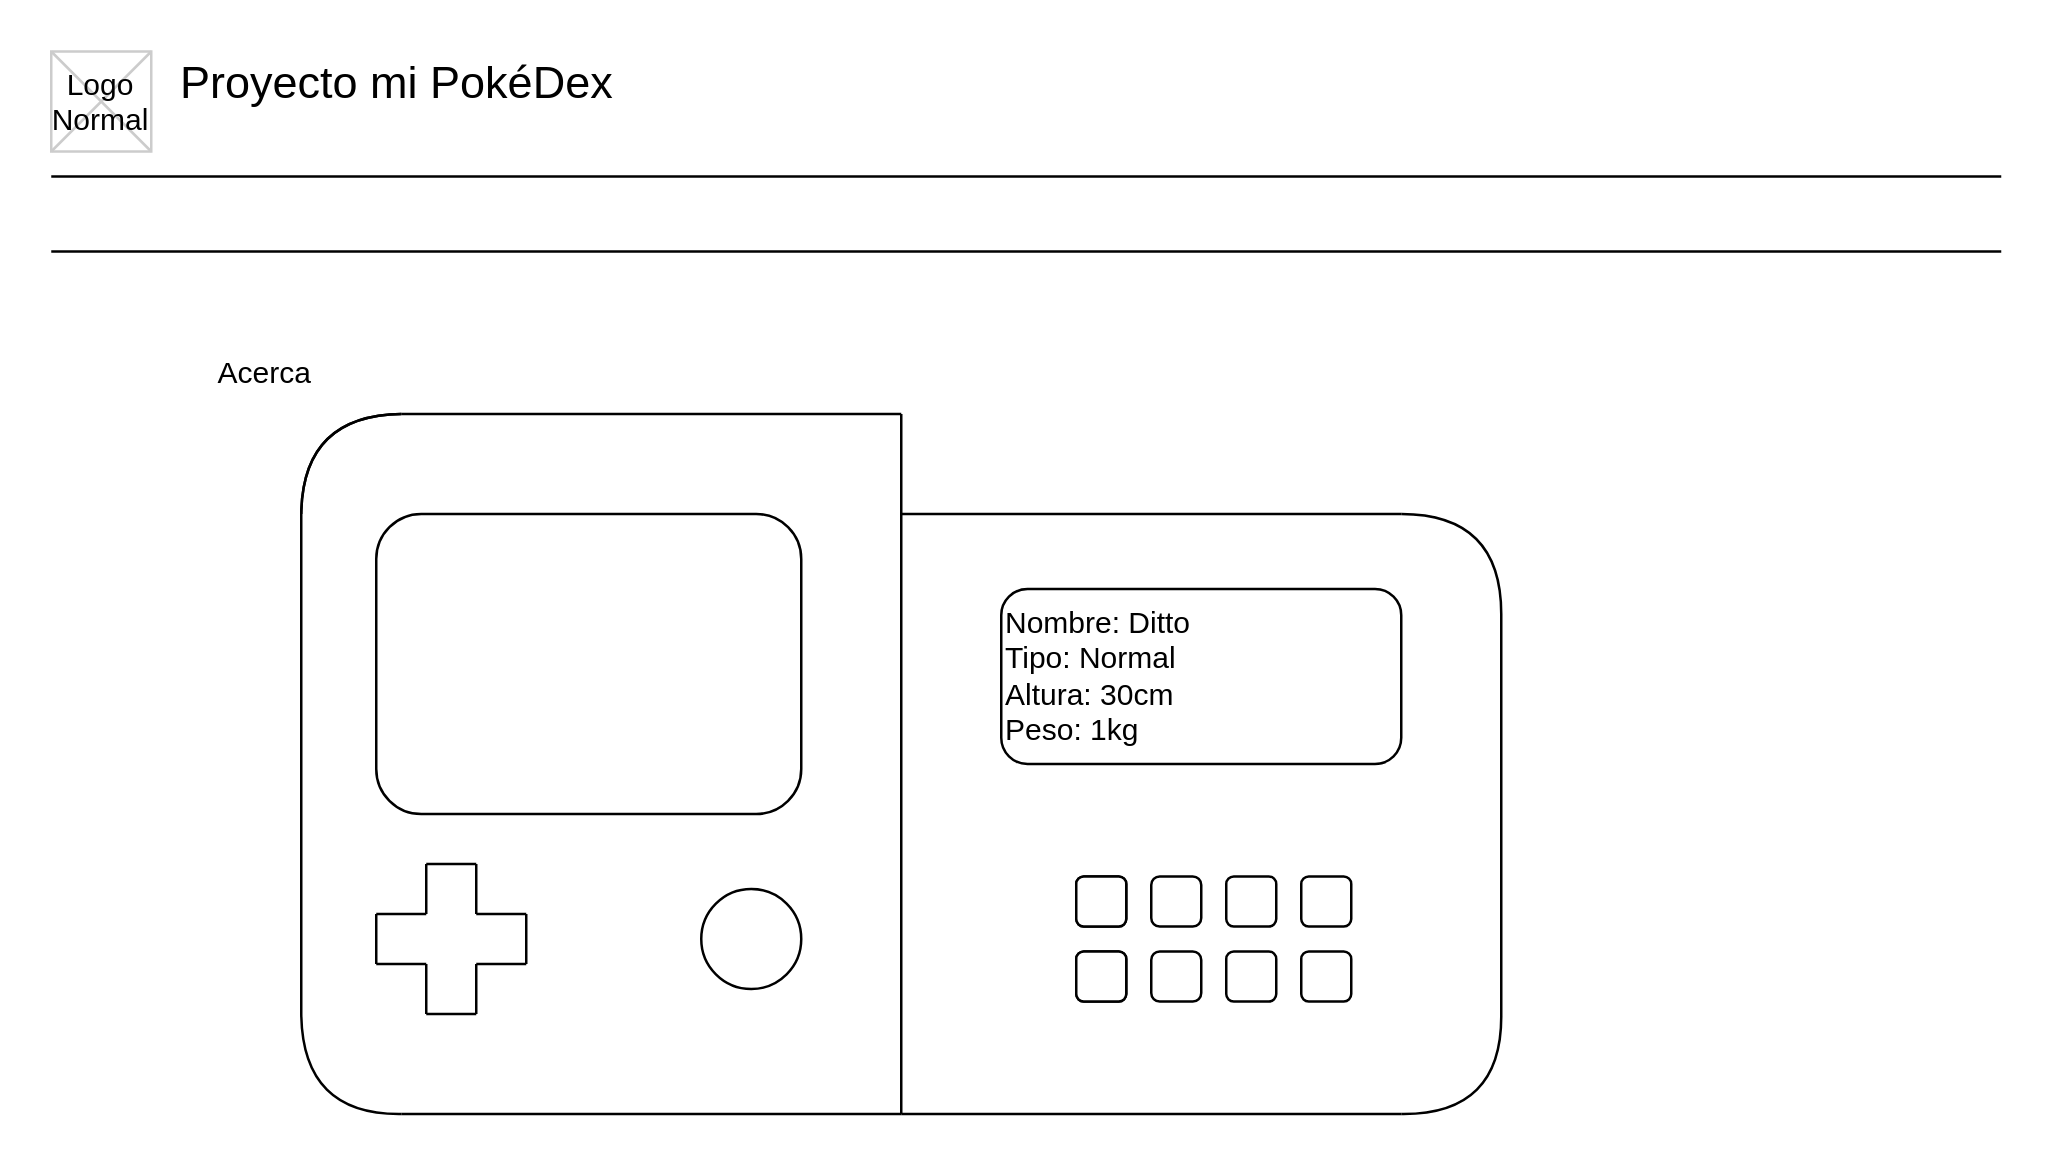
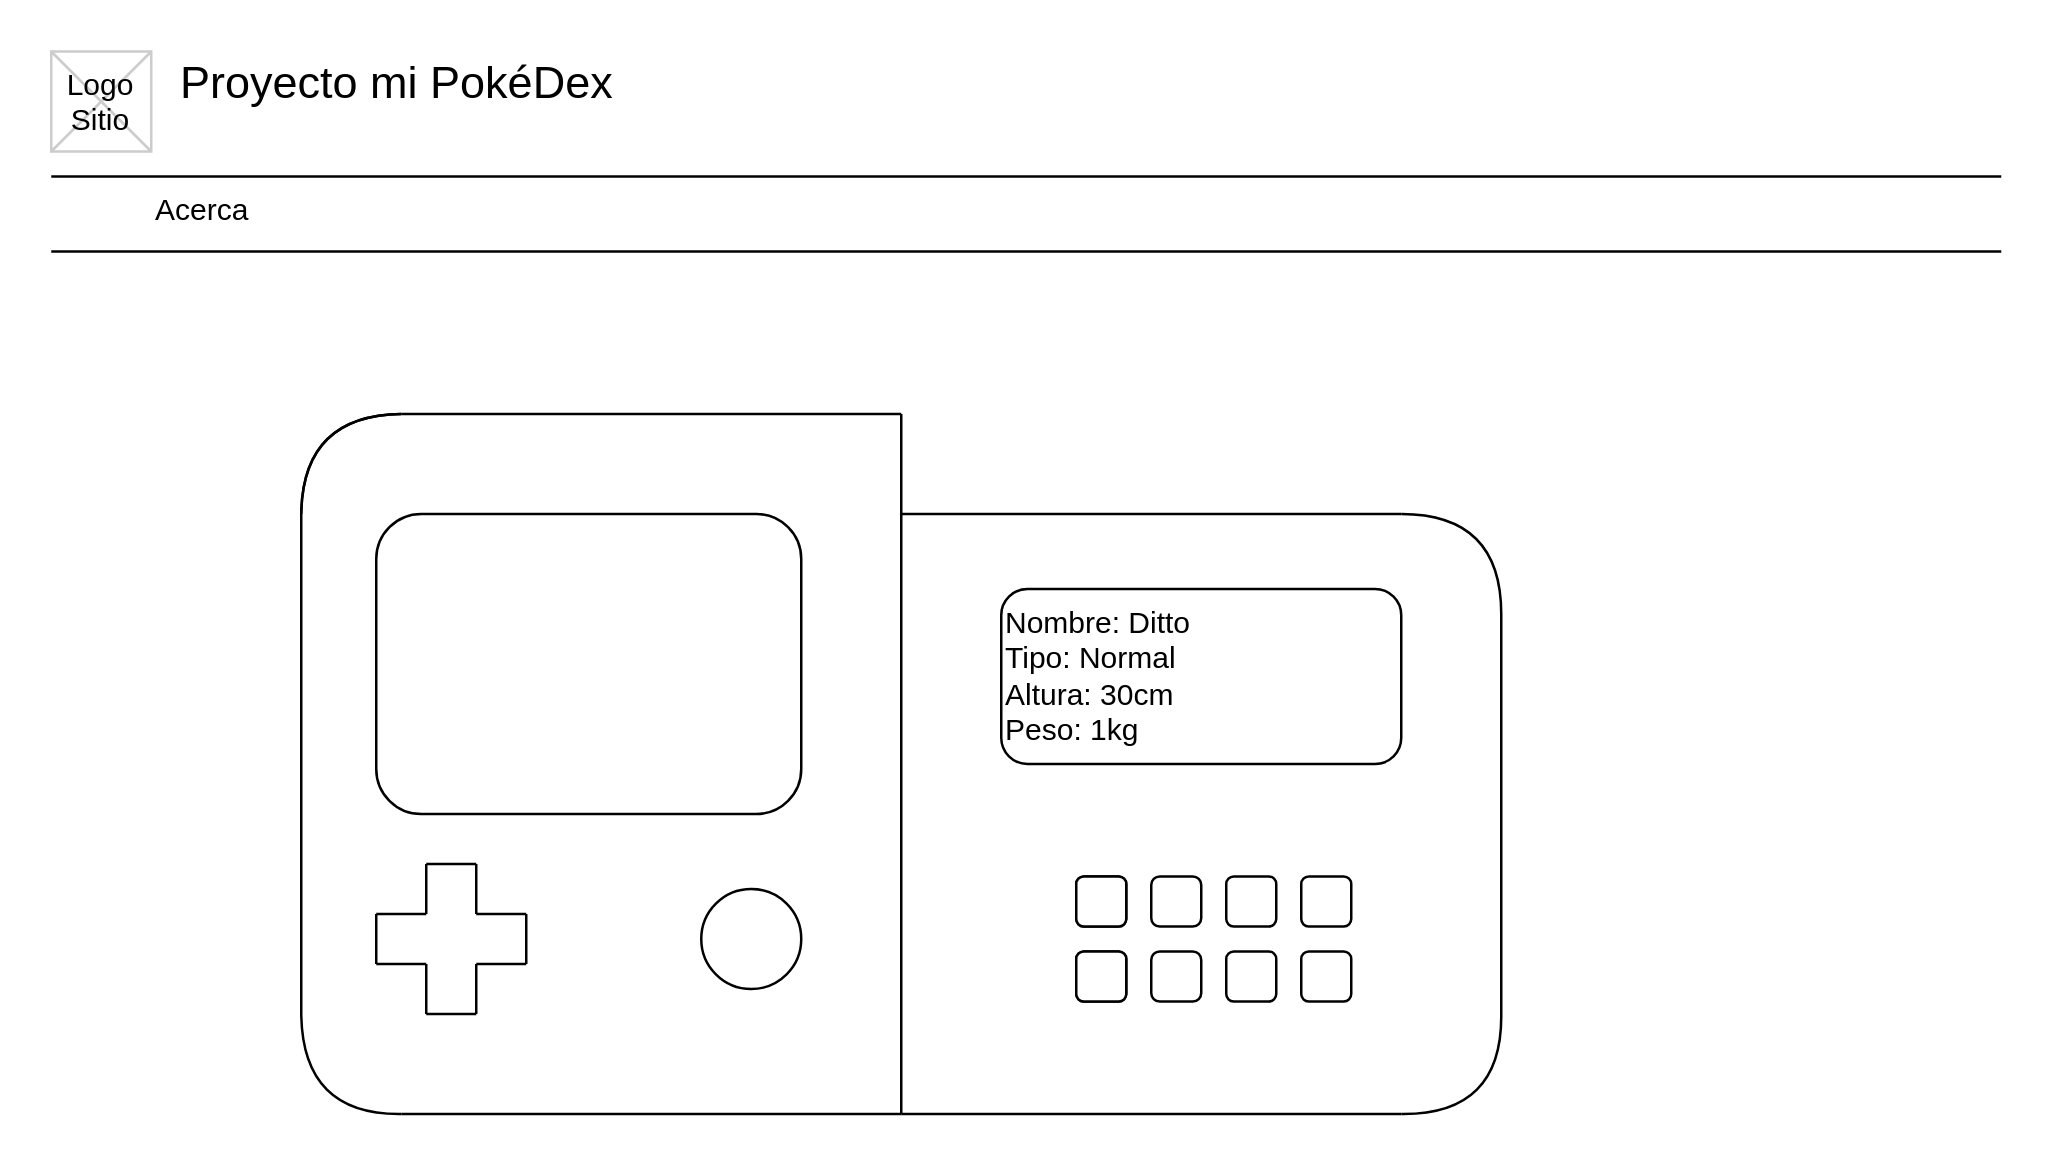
  <mxCell id="0" />
  <mxCell id="1" parent="0" />
  <mxCell id="2" value="Proyecto mi PokéDex" style="text;spacingTop=-5;fontSize=18;fontStyle=0" parent="1" vertex="1"><mxGeometry x="70" y="20" width="230" height="20" as="geometry" /></mxCell>
  <mxCell id="3" value="" style="line;strokeWidth=1" parent="1" vertex="1"><mxGeometry x="20" y="65" width="780" height="10" as="geometry" /></mxCell>
  <mxCell id="4" value="" style="line;strokeWidth=1" parent="1" vertex="1"><mxGeometry x="20" y="95" width="780" height="10" as="geometry" /></mxCell>
- <mxCell id="5" value="Acerca" style="text;spacingTop=-5;" parent="1" vertex="1"><mxGeometry x="85" y="140" width="30" height="20" as="geometry" /></mxCell>
+ <mxCell id="5" value="Acerca" style="text;spacingTop=-5;" parent="1" vertex="1"><mxGeometry x="60" y="75" width="30" height="20" as="geometry" /></mxCell>
  <mxCell id="6" value="" style="verticalLabelPosition=bottom;verticalAlign=top;strokeWidth=1;shape=mxgraph.mockup.graphics.iconGrid;strokeColor=#CCCCCC;gridSize=1,1;" parent="1" vertex="1"><mxGeometry x="20" y="20" width="40" height="40" as="geometry" /></mxCell>
- <mxCell id="7" value="Logo&#10;Normal" style="text;spacingTop=-5;align=center" parent="1" vertex="1"><mxGeometry x="20" y="25" width="40" height="40" as="geometry" /></mxCell>
+ <mxCell id="7" value="Logo&#10;Sitio" style="text;spacingTop=-5;align=center" parent="1" vertex="1"><mxGeometry x="20" y="25" width="40" height="40" as="geometry" /></mxCell>
  <mxCell id="8" value="" style="endArrow=none;html=1;" edge="1" parent="1"><mxGeometry width="50" height="50" relative="1" as="geometry"><mxPoint x="360" y="405" as="sourcePoint" /><mxPoint x="360" y="165" as="targetPoint" /></mxGeometry></mxCell>
  <mxCell id="9" value="" style="endArrow=none;html=1;" edge="1" parent="1"><mxGeometry width="50" height="50" relative="1" as="geometry"><mxPoint x="160" y="165" as="sourcePoint" /><mxPoint x="360" y="165" as="targetPoint" /></mxGeometry></mxCell>
  <mxCell id="10" value="" style="endArrow=none;html=1;" edge="1" parent="1"><mxGeometry width="50" height="50" relative="1" as="geometry"><mxPoint x="360" y="445" as="sourcePoint" /><mxPoint x="360" y="405" as="targetPoint" /></mxGeometry></mxCell>
  <mxCell id="11" value="" style="endArrow=none;html=1;" edge="1" parent="1"><mxGeometry width="50" height="50" relative="1" as="geometry"><mxPoint x="120" y="405" as="sourcePoint" /><mxPoint x="120" y="205" as="targetPoint" /></mxGeometry></mxCell>
  <mxCell id="12" value="" style="endArrow=none;html=1;" edge="1" parent="1"><mxGeometry width="50" height="50" relative="1" as="geometry"><mxPoint x="160" y="445" as="sourcePoint" /><mxPoint x="360" y="445" as="targetPoint" /></mxGeometry></mxCell>
  <mxCell id="13" value="" style="rounded=1;whiteSpace=wrap;html=1;" vertex="1" parent="1"><mxGeometry x="150" y="205" width="170" height="120" as="geometry" /></mxCell>
  <mxCell id="14" value="" style="endArrow=none;html=1;" edge="1" parent="1"><mxGeometry width="50" height="50" relative="1" as="geometry"><mxPoint x="170" y="345" as="sourcePoint" /><mxPoint x="190" y="345" as="targetPoint" /><Array as="points"><mxPoint x="170" y="345" /></Array></mxGeometry></mxCell>
  <mxCell id="15" value="" style="endArrow=none;html=1;" edge="1" parent="1"><mxGeometry width="50" height="50" relative="1" as="geometry"><mxPoint x="190" y="365" as="sourcePoint" /><mxPoint x="190" y="345" as="targetPoint" /></mxGeometry></mxCell>
  <mxCell id="16" value="" style="endArrow=none;html=1;" edge="1" parent="1"><mxGeometry width="50" height="50" relative="1" as="geometry"><mxPoint x="190" y="365" as="sourcePoint" /><mxPoint x="210" y="365" as="targetPoint" /></mxGeometry></mxCell>
  <mxCell id="17" value="" style="endArrow=none;html=1;" edge="1" parent="1"><mxGeometry width="50" height="50" relative="1" as="geometry"><mxPoint x="210" y="385" as="sourcePoint" /><mxPoint x="210" y="365" as="targetPoint" /></mxGeometry></mxCell>
  <mxCell id="18" value="" style="endArrow=none;html=1;" edge="1" parent="1"><mxGeometry width="50" height="50" relative="1" as="geometry"><mxPoint x="210" y="385" as="sourcePoint" /><mxPoint x="190" y="385" as="targetPoint" /><Array as="points"><mxPoint x="190" y="385" /></Array></mxGeometry></mxCell>
  <mxCell id="19" value="" style="endArrow=none;html=1;" edge="1" parent="1"><mxGeometry width="50" height="50" relative="1" as="geometry"><mxPoint x="190" y="405" as="sourcePoint" /><mxPoint x="190" y="385" as="targetPoint" /></mxGeometry></mxCell>
  <mxCell id="20" value="" style="endArrow=none;html=1;" edge="1" parent="1"><mxGeometry width="50" height="50" relative="1" as="geometry"><mxPoint x="190" y="405" as="sourcePoint" /><mxPoint x="170" y="405" as="targetPoint" /></mxGeometry></mxCell>
  <mxCell id="21" value="" style="endArrow=none;html=1;" edge="1" parent="1"><mxGeometry width="50" height="50" relative="1" as="geometry"><mxPoint x="170" y="405" as="sourcePoint" /><mxPoint x="170" y="385" as="targetPoint" /></mxGeometry></mxCell>
  <mxCell id="22" value="" style="endArrow=none;html=1;" edge="1" parent="1"><mxGeometry width="50" height="50" relative="1" as="geometry"><mxPoint x="150" y="385" as="sourcePoint" /><mxPoint x="170" y="385" as="targetPoint" /></mxGeometry></mxCell>
  <mxCell id="23" value="" style="endArrow=none;html=1;" edge="1" parent="1"><mxGeometry width="50" height="50" relative="1" as="geometry"><mxPoint x="150" y="385" as="sourcePoint" /><mxPoint x="150" y="365" as="targetPoint" /></mxGeometry></mxCell>
  <mxCell id="24" value="" style="endArrow=none;html=1;" edge="1" parent="1"><mxGeometry width="50" height="50" relative="1" as="geometry"><mxPoint x="170" y="365" as="sourcePoint" /><mxPoint x="170" y="345" as="targetPoint" /></mxGeometry></mxCell>
  <mxCell id="25" value="" style="endArrow=none;html=1;" edge="1" parent="1"><mxGeometry width="50" height="50" relative="1" as="geometry"><mxPoint x="150" y="365" as="sourcePoint" /><mxPoint x="170" y="365" as="targetPoint" /></mxGeometry></mxCell>
  <mxCell id="26" value="" style="ellipse;whiteSpace=wrap;html=1;aspect=fixed;" vertex="1" parent="1"><mxGeometry x="280" y="355" width="40" height="40" as="geometry" /></mxCell>
  <mxCell id="27" value="" style="endArrow=none;html=1;" edge="1" parent="1"><mxGeometry width="50" height="50" relative="1" as="geometry"><mxPoint x="360" y="205" as="sourcePoint" /><mxPoint x="560" y="205" as="targetPoint" /></mxGeometry></mxCell>
  <mxCell id="28" value="" style="endArrow=none;html=1;" edge="1" parent="1"><mxGeometry width="50" height="50" relative="1" as="geometry"><mxPoint x="600" y="405" as="sourcePoint" /><mxPoint x="600" y="245" as="targetPoint" /></mxGeometry></mxCell>
  <mxCell id="29" value="" style="endArrow=none;html=1;" edge="1" parent="1"><mxGeometry width="50" height="50" relative="1" as="geometry"><mxPoint x="360" y="445" as="sourcePoint" /><mxPoint x="560" y="445" as="targetPoint" /></mxGeometry></mxCell>
  <mxCell id="30" value="" style="endArrow=none;html=1;edgeStyle=orthogonalEdgeStyle;curved=1;" edge="1" parent="1"><mxGeometry width="50" height="50" relative="1" as="geometry"><mxPoint x="160" y="165" as="sourcePoint" /><mxPoint x="120" y="205" as="targetPoint" /></mxGeometry></mxCell>
  <mxCell id="31" value="" style="endArrow=none;html=1;edgeStyle=orthogonalEdgeStyle;curved=1;" edge="1" parent="1"><mxGeometry width="50" height="50" relative="1" as="geometry"><mxPoint x="160" y="165" as="sourcePoint" /><mxPoint x="120" y="205" as="targetPoint" /></mxGeometry></mxCell>
  <mxCell id="32" value="" style="endArrow=none;html=1;edgeStyle=orthogonalEdgeStyle;curved=1;" edge="1" parent="1"><mxGeometry width="50" height="50" relative="1" as="geometry"><mxPoint x="160" y="445" as="sourcePoint" /><mxPoint x="120" y="405" as="targetPoint" /></mxGeometry></mxCell>
  <mxCell id="33" value="" style="endArrow=none;html=1;edgeStyle=orthogonalEdgeStyle;curved=1;" edge="1" parent="1"><mxGeometry width="50" height="50" relative="1" as="geometry"><mxPoint x="560" y="205" as="sourcePoint" /><mxPoint x="600" y="245" as="targetPoint" /><Array as="points"><mxPoint x="560" y="205" /></Array></mxGeometry></mxCell>
  <mxCell id="34" value="" style="endArrow=none;html=1;edgeStyle=orthogonalEdgeStyle;curved=1;" edge="1" parent="1"><mxGeometry width="50" height="50" relative="1" as="geometry"><mxPoint x="560" y="445" as="sourcePoint" /><mxPoint x="600" y="405" as="targetPoint" /></mxGeometry></mxCell>
  <mxCell id="35" value="Nombre: Ditto&lt;br&gt;Tipo: Normal&lt;br&gt;Altura: 30cm&lt;br&gt;Peso: 1kg" style="rounded=1;whiteSpace=wrap;html=1;fontStyle=0;align=left;" vertex="1" parent="1"><mxGeometry x="400" y="235" width="160" height="70" as="geometry" /></mxCell>
  <mxCell id="36" value="" style="rounded=1;whiteSpace=wrap;html=1;" vertex="1" parent="1"><mxGeometry x="430" y="350" width="20" height="20" as="geometry" /></mxCell>
  <mxCell id="37" value="" style="rounded=1;whiteSpace=wrap;html=1;" vertex="1" parent="1"><mxGeometry x="430" y="350" width="20" height="20" as="geometry" /></mxCell>
  <mxCell id="38" value="" style="rounded=1;whiteSpace=wrap;html=1;arcSize=17;" vertex="1" parent="1"><mxGeometry x="460" y="350" width="20" height="20" as="geometry" /></mxCell>
  <mxCell id="39" value="" style="rounded=1;whiteSpace=wrap;html=1;" vertex="1" parent="1"><mxGeometry x="490" y="350" width="20" height="20" as="geometry" /></mxCell>
  <mxCell id="40" value="" style="rounded=1;whiteSpace=wrap;html=1;" vertex="1" parent="1"><mxGeometry x="520" y="350" width="20" height="20" as="geometry" /></mxCell>
  <mxCell id="41" value="" style="rounded=1;whiteSpace=wrap;html=1;" vertex="1" parent="1"><mxGeometry x="430" y="380" width="20" height="20" as="geometry" /></mxCell>
  <mxCell id="42" value="" style="rounded=1;whiteSpace=wrap;html=1;" vertex="1" parent="1"><mxGeometry x="430" y="380" width="20" height="20" as="geometry" /></mxCell>
  <mxCell id="43" value="" style="rounded=1;whiteSpace=wrap;html=1;arcSize=17;" vertex="1" parent="1"><mxGeometry x="460" y="380" width="20" height="20" as="geometry" /></mxCell>
  <mxCell id="44" value="" style="rounded=1;whiteSpace=wrap;html=1;" vertex="1" parent="1"><mxGeometry x="490" y="380" width="20" height="20" as="geometry" /></mxCell>
  <mxCell id="45" value="" style="rounded=1;whiteSpace=wrap;html=1;" vertex="1" parent="1"><mxGeometry x="520" y="380" width="20" height="20" as="geometry" /></mxCell>
  <mxCell id="46" value="" style="shape=image;verticalLabelPosition=bottom;labelBackgroundColor=#ffffff;verticalAlign=top;aspect=fixed;imageAspect=0;image=https://assets.pokemon.com/assets/cms2/img/pokedex/detail/132.png;" vertex="1" parent="1"><mxGeometry x="167.5" y="197.5" width="135" height="135" as="geometry" /></mxCell>
